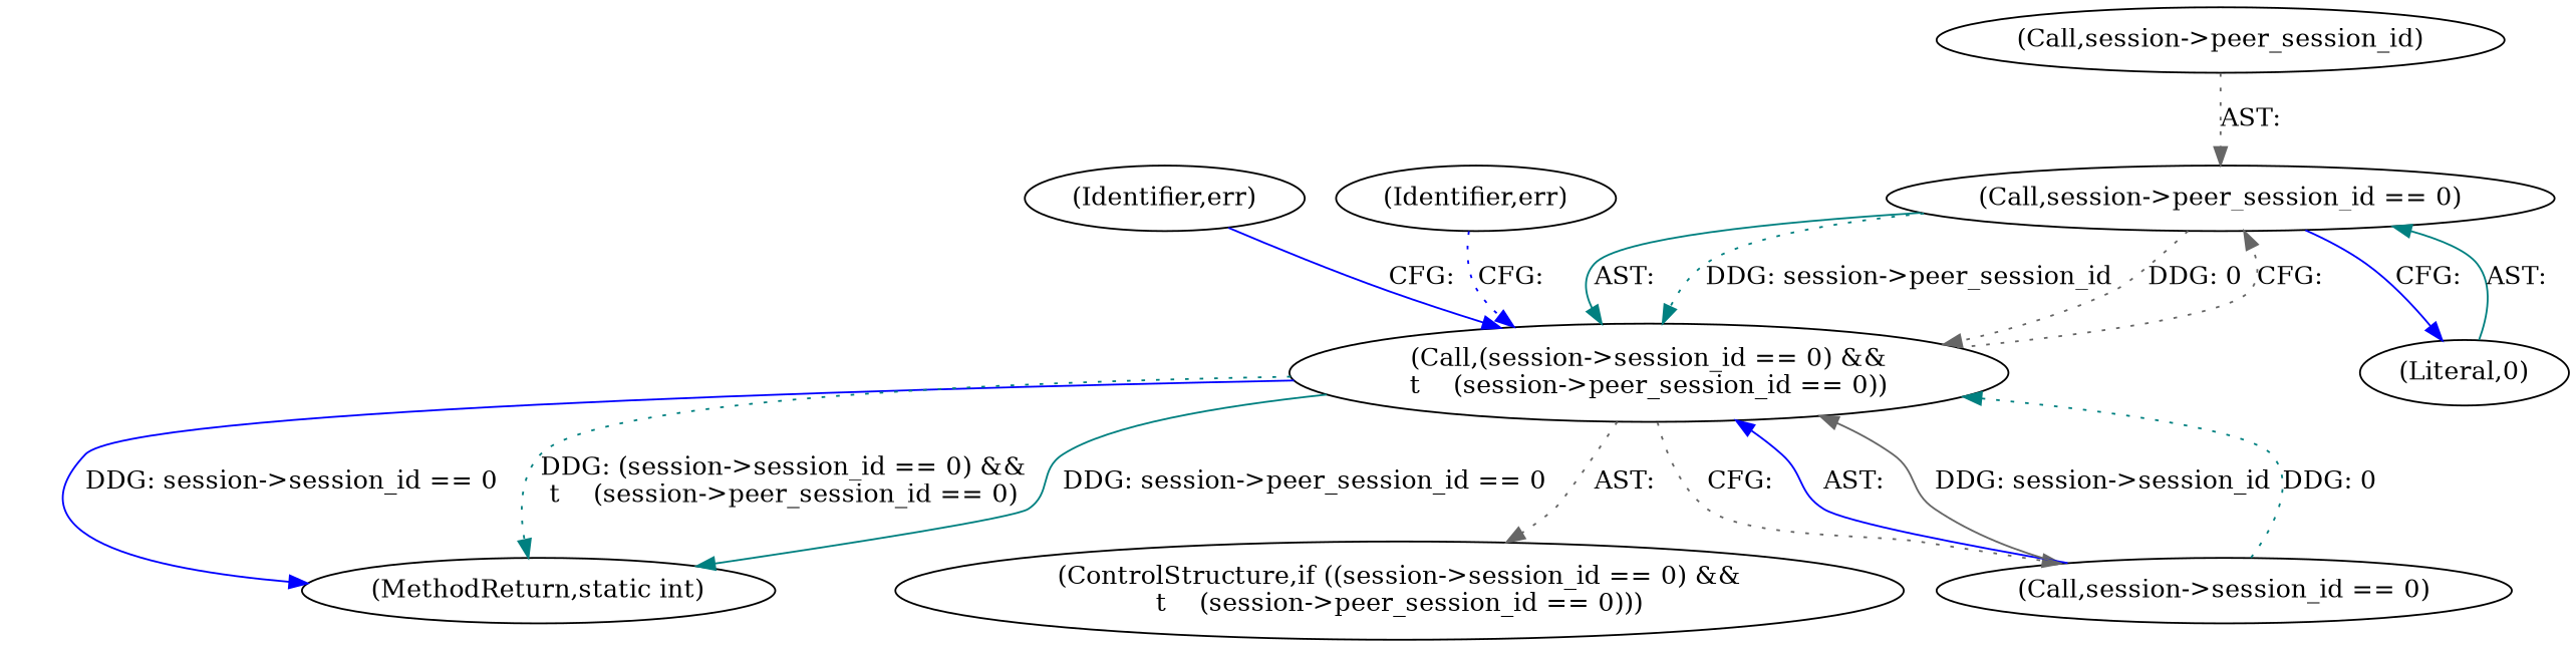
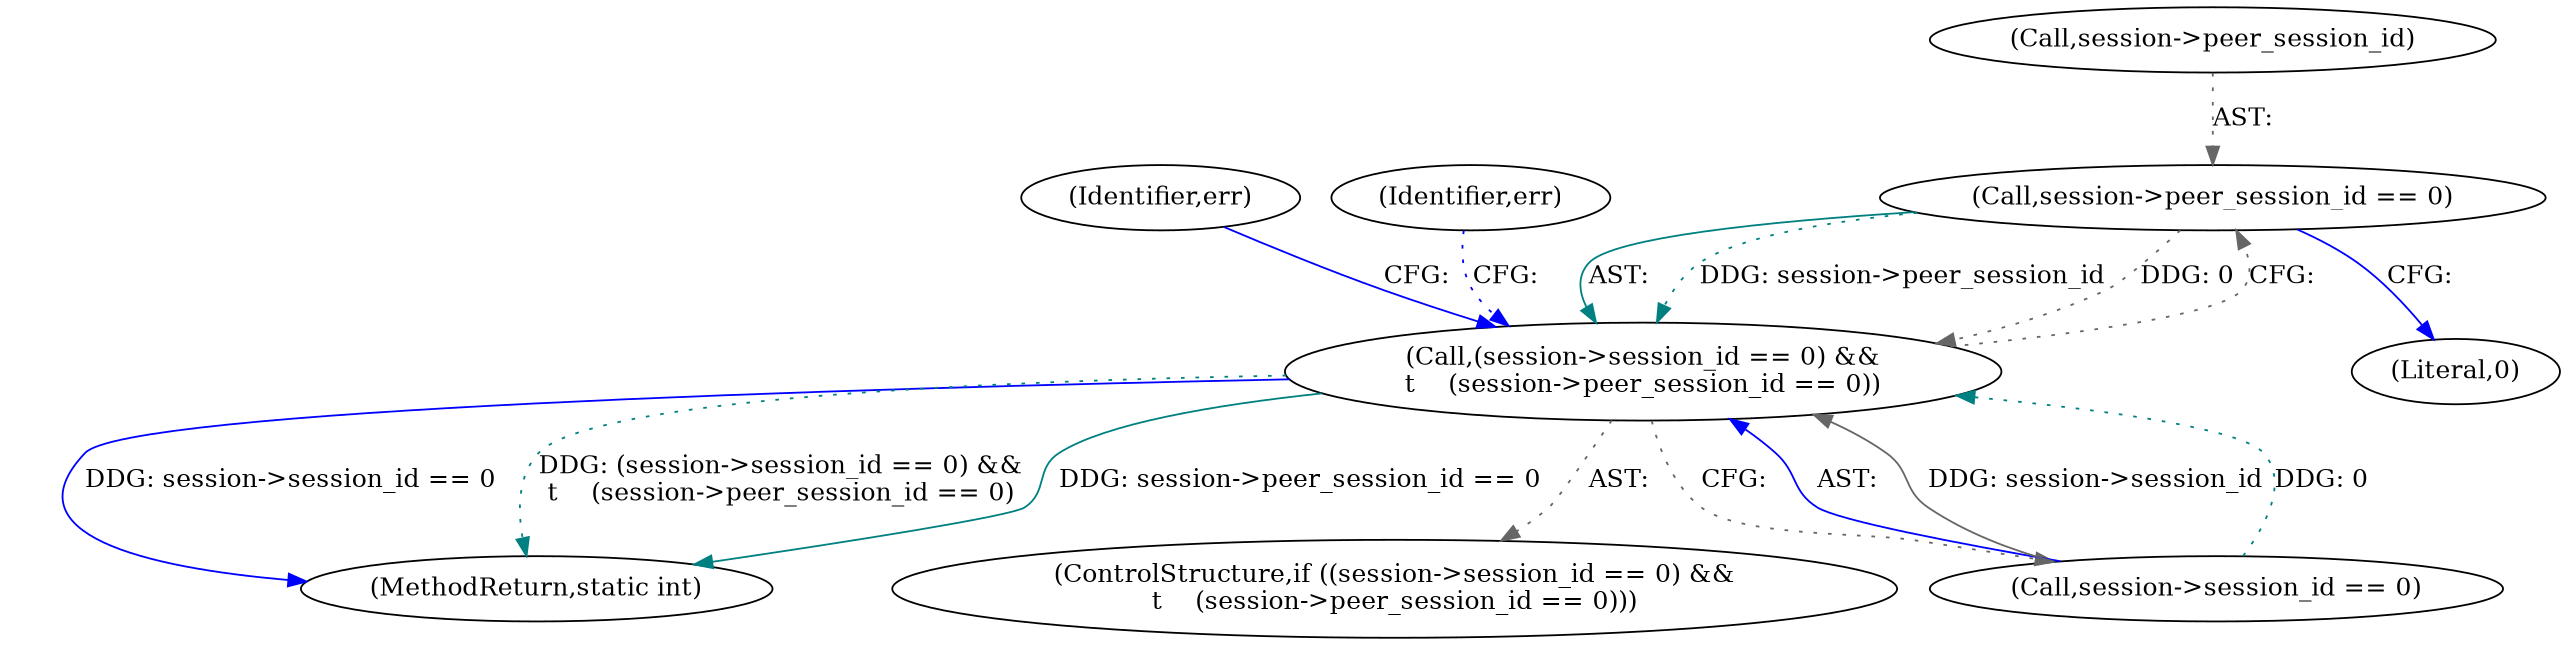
  digraph {
    edge [color=teal style=dotted]
    n1 [label="(Call,session->peer_session_id == 0)"]
    n2 [label="(Call,(session->session_id == 0) &&\n\t    (session->peer_session_id == 0))"]
    n3 [label="(Literal,0)"]
    n4 [label="(MethodReturn,static int)"]
    n5 [label="(ControlStructure,if ((session->session_id == 0) &&\n\t    (session->peer_session_id == 0)))"]
    n6 [label="(Call,session->session_id == 0)"]
    n7 [label="(Call,session->peer_session_id)"]
    n8 [label="(Identifier,err)"]
    n9 [label="(Identifier,err)"]
    n1 -> n2 [label="AST: " style=solid]
    n1 -> n2 [label="DDG: session->peer_session_id"]
    n1 -> n2 [color=gray40 label="DDG: 0"]
    n1 -> n3 [color=blue label="CFG: " style=solid]
    n2 -> n1 [color=gray40 label="CFG: "]
    n2 -> n4 [color=blue label="DDG: session->session_id == 0" style=solid]
    n2 -> n4 [label="DDG: (session->session_id == 0) &&\n\t    (session->peer_session_id == 0)"]
    n2 -> n4 [label="DDG: session->peer_session_id == 0" style=solid]
    n2 -> n5 [color=gray40 label="AST: "]
    n2 -> n6 [color=gray40 label="CFG: "]
-   n3 -> n1 [label="AST: " style=solid]
    n6 -> n2 [color=blue label="AST: " style=solid]
    n6 -> n2 [color=gray40 label="DDG: session->session_id" style=solid]
    n6 -> n2 [label="DDG: 0"]
    n7 -> n1 [color=gray40 label="AST: "]
    n8 -> n2 [color=blue label="CFG: " style=solid]
    n9 -> n2 [color=blue label="CFG: "]
  }
